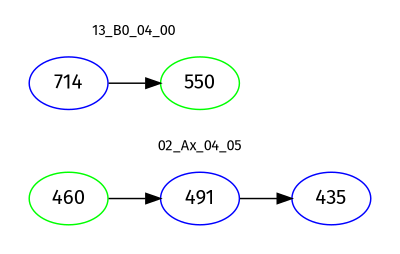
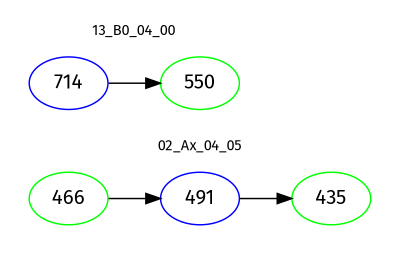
  digraph {
    fontname="Fira Sans"
    rankdir=LR
    node [color=green fontname="Fira Sans"]
    edge [color=black fontname="Fira Sans"]
-   n1 [label=460]
+   n1 [label=466]
    n2 [color=blue label=491]
-   n3 [color=blue label=435]
+   n3 [label=435]
    n4 [color=blue label=714]
    n5 [label=550]
    subgraph cluster_1 {
      color=white
      fontsize=10
      label="02_Ax_04_05"
      n1
      n2
      n3
    }
    subgraph cluster_2 {
      color=white
      fontsize=10
      label="13_B0_04_00"
      n4
      n5
    }
    n1 -> n2
    n2 -> n3
    n4 -> n5
  }
